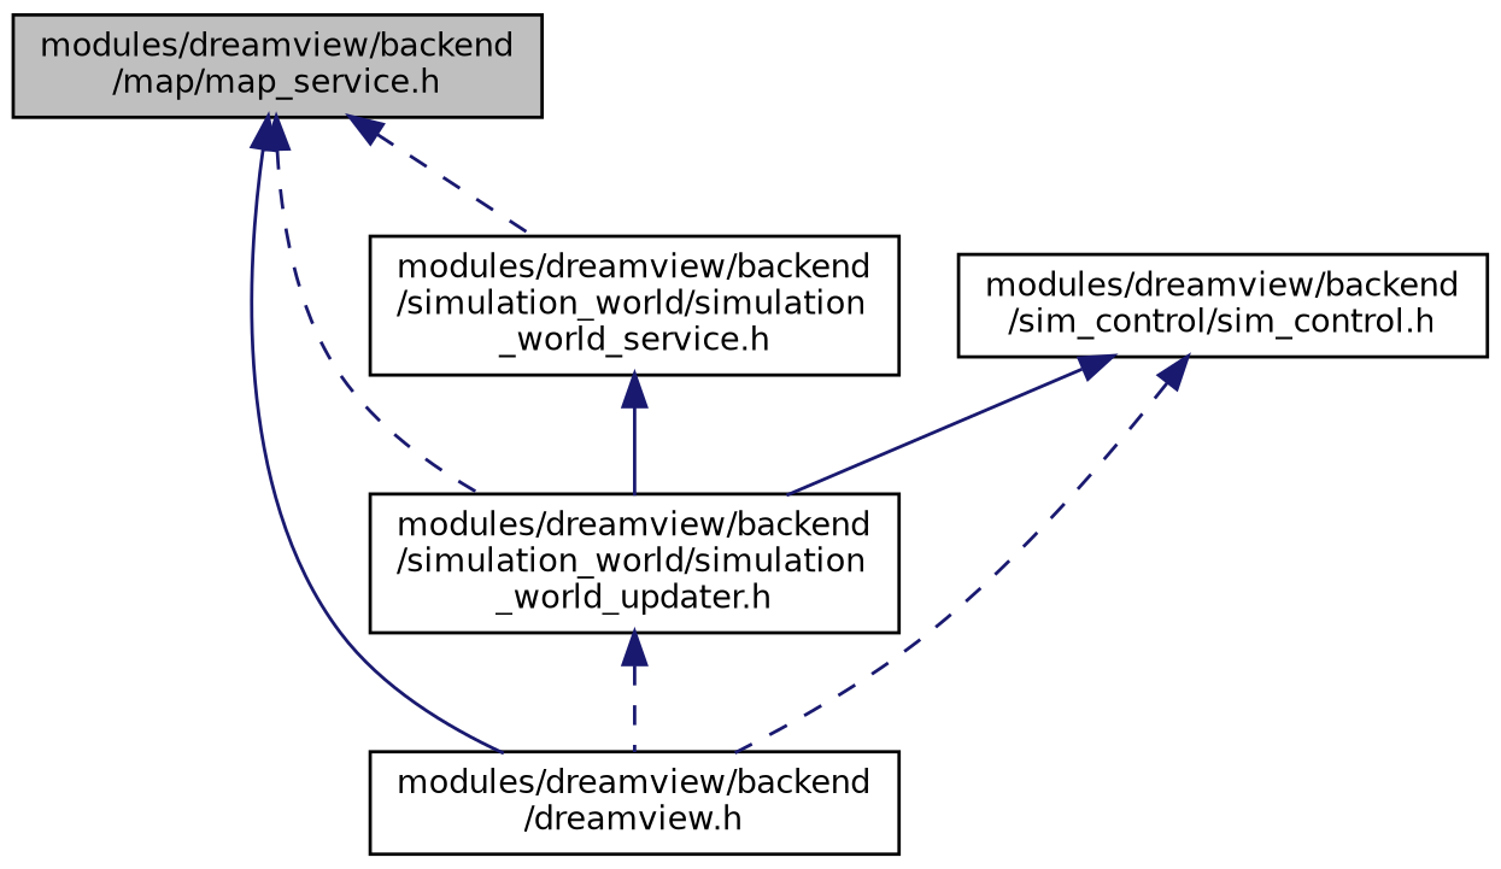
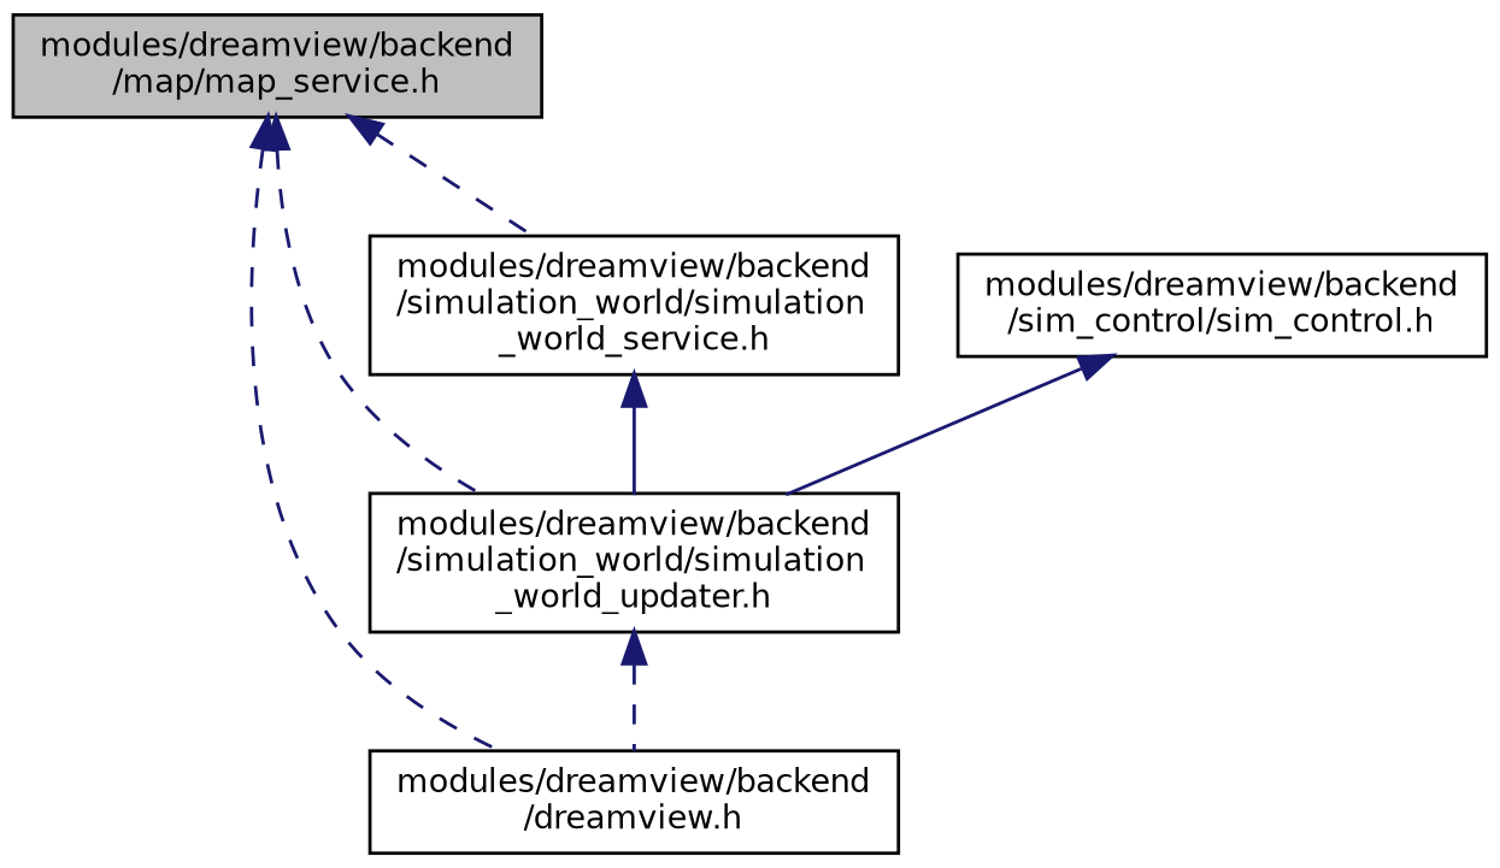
  digraph {
    node [color=black fillcolor=white fontname=Helvetica fontsize=10 shape=record style=filled]
    edge [color=midnightblue dir=back fontname=Helvetica fontsize=10 labelfontname=Helvetica labelfontsize=10 style=dashed]
    n1 [fillcolor=grey75 fontcolor=black height=0.2 label="modules/dreamview/backend\l/map/map_service.h" width=0.4]
    n2 [height=0.2 label="modules/dreamview/backend\l/dreamview.h" width=0.4]
    n3 [height=0.2 label="modules/dreamview/backend\l/simulation_world/simulation\l_world_updater.h" width=0.4]
    n4 [height=0.2 label="modules/dreamview/backend\l/simulation_world/simulation\l_world_service.h" width=0.4]
    n5 [height=0.2 label="modules/dreamview/backend\l/sim_control/sim_control.h" width=0.4]
-   n1 -> n2 [style=solid]
+   n1 -> n2
    n1 -> n3
    n1 -> n4
    n3 -> n2
    n4 -> n3 [style=solid]
-   n5 -> n2
    n5 -> n3 [style=solid]
  }
